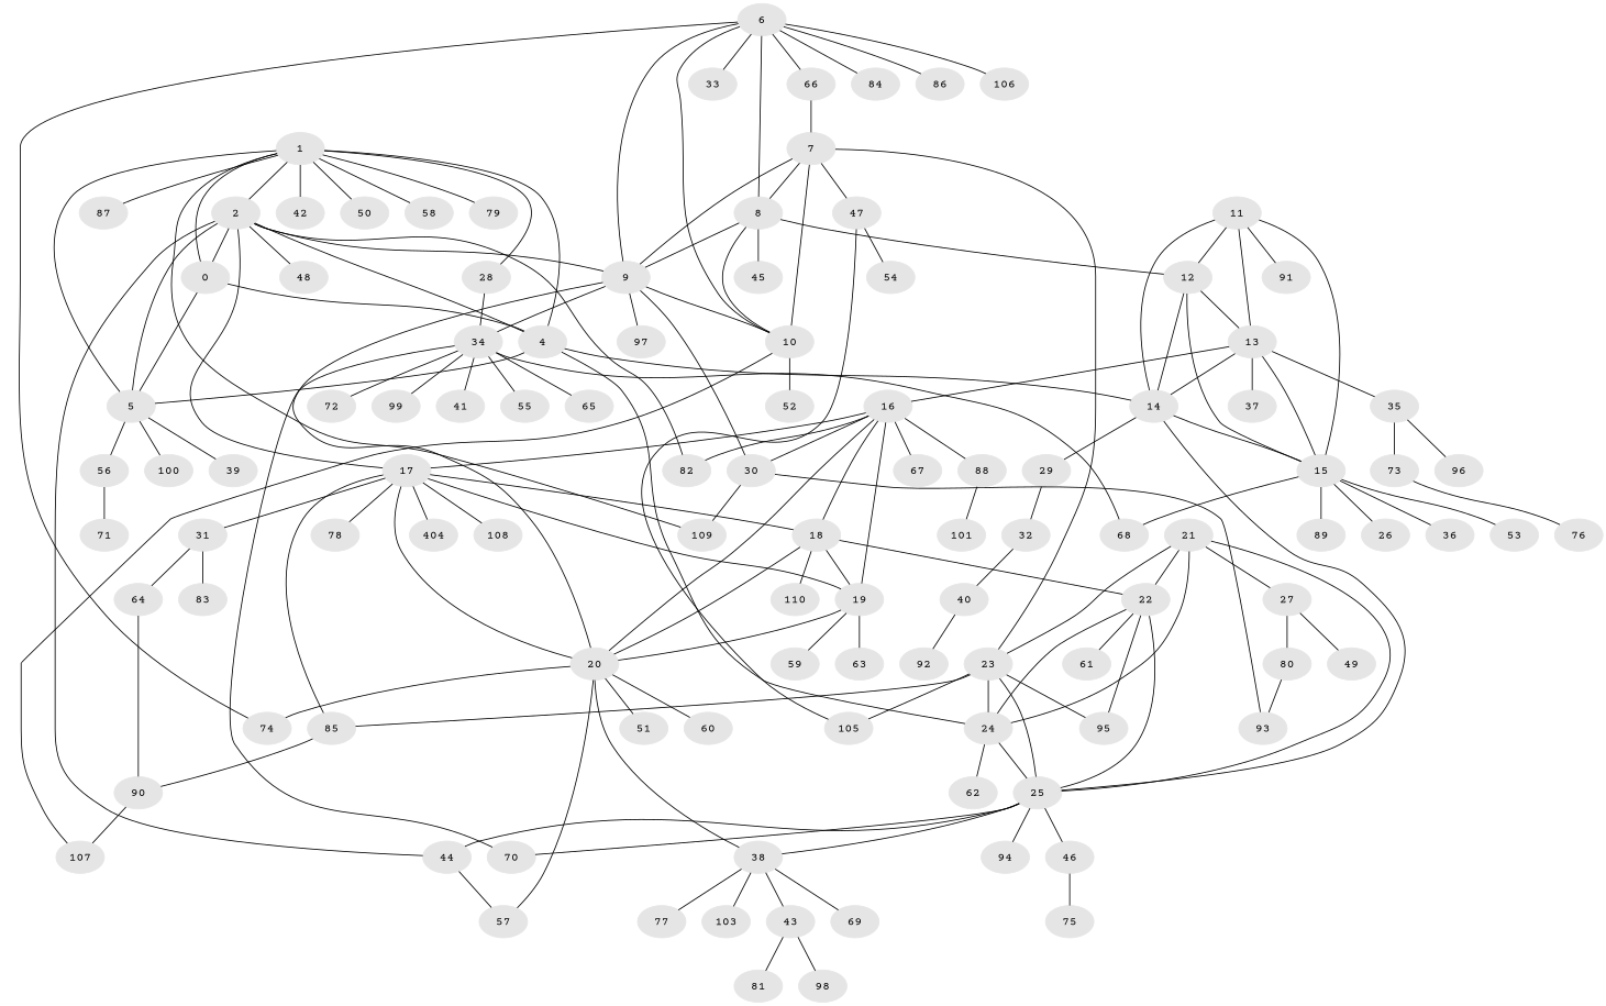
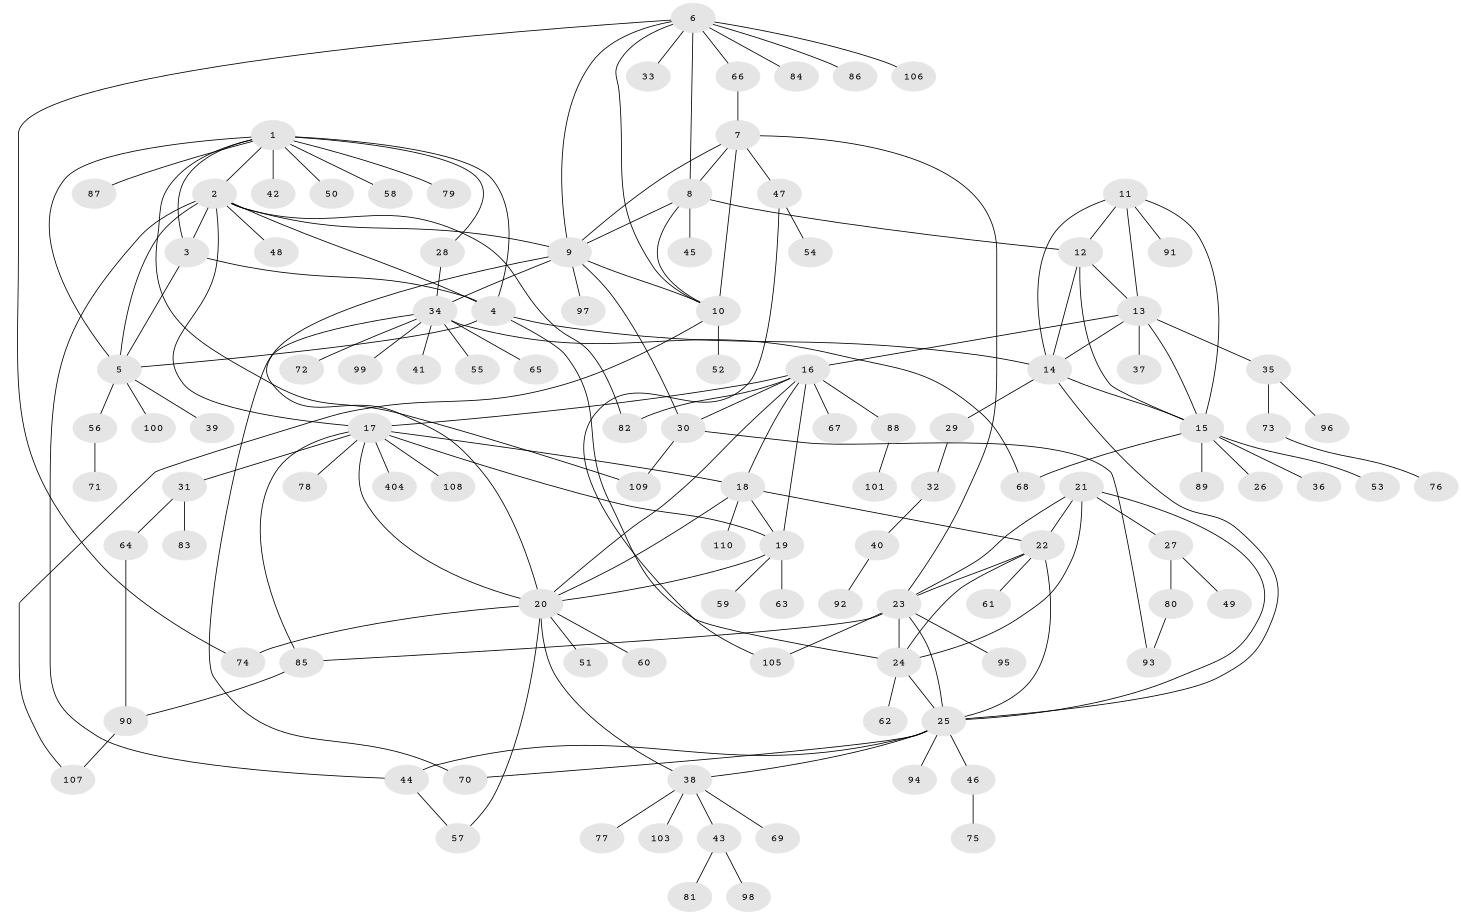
  graph {
    fontname="Courier Prime"
    node [color=gray90 fontname="Courier Prime" style=filled]
    edge [fontname="Courier Prime"]
    1
    2
-   3 [label=0]
+   3
    4
    5
    28
    42
    50
    58
    79
    87
    109
    9
    17
    44
    48
    82
    14
    24
    39
    56
    100
    34
    10
    20
    30
    97
    18
    19
    31
    78
    85
    n33 [label=404]
    108
    57
    15
    25
    29
    62
    71
    6
    8
    33
    66
    74
    84
    86
    106
    7
    23
    47
    12
    45
    52
    107
    95
    105
    54
    13
    38
    51
    60
    93
    68
    70
    41
    55
    65
    72
    99
    11
    91
    16
    35
    37
    26
    36
    53
    89
    67
    88
    73
    96
    46
    94
    32
    22
    110
    59
    63
    101
    64
    83
    90
    61
    43
    69
    77
    103
    21
    27
    49
    80
    75
    40
    92
    76
    81
    98
    1 -- 2
    1 -- 3
    1 -- 4
    1 -- 5
    1 -- 28
    1 -- 42
    1 -- 50
    1 -- 58
    1 -- 79
    1 -- 87
    1 -- 109
    2 -- 3
    2 -- 4
    2 -- 5
    2 -- 9
    2 -- 17
    2 -- 44
    2 -- 48
    2 -- 82
    3 -- 4
    3 -- 5
    4 -- 5
    4 -- 14
    4 -- 24
    5 -- 39
    5 -- 56
    5 -- 100
    28 -- 34
    9 -- 34
    9 -- 10
    9 -- 20
    9 -- 30
    9 -- 97
    17 -- 20
    17 -- 18
    17 -- 19
    17 -- 31
    17 -- 78
    17 -- 85
    17 -- n33
    17 -- 108
    44 -- 57
    14 -- 15
    14 -- 25
    14 -- 29
    24 -- 25
    24 -- 62
    56 -- 71
    34 -- 68
    34 -- 70
    34 -- 41
    34 -- 55
    34 -- 65
    34 -- 72
    34 -- 99
    10 -- 52
    10 -- 107
    20 -- 57
    20 -- 74
    20 -- 38
    20 -- 51
    20 -- 60
    30 -- 109
    30 -- 93
    18 -- 20
    18 -- 19
    18 -- 22
    18 -- 110
    19 -- 20
    19 -- 59
    19 -- 63
    31 -- 64
    31 -- 83
    85 -- 90
    15 -- 68
    15 -- 26
    15 -- 36
    15 -- 53
    15 -- 89
    25 -- 44
    25 -- 38
    25 -- 70
    25 -- 46
    25 -- 94
    29 -- 32
    6 -- 9
    6 -- 10
    6 -- 8
    6 -- 33
    6 -- 66
    6 -- 74
    6 -- 84
    6 -- 86
    6 -- 106
    8 -- 9
    8 -- 10
    8 -- 12
    8 -- 45
    66 -- 7
    7 -- 9
    7 -- 10
    7 -- 8
    7 -- 23
    7 -- 47
    23 -- 24
    23 -- 85
    23 -- 25
    23 -- 95
    23 -- 105
    47 -- 105
    47 -- 54
    12 -- 14
    12 -- 15
    12 -- 13
    13 -- 14
    13 -- 15
    13 -- 16
    13 -- 35
    13 -- 37
    38 -- 43
    38 -- 69
    38 -- 77
    38 -- 103
    11 -- 14
    11 -- 15
    11 -- 12
    11 -- 13
    11 -- 91
    16 -- 17
    16 -- 82
    16 -- 20
    16 -- 30
    16 -- 18
    16 -- 19
    16 -- 67
    16 -- 88
    35 -- 73
    35 -- 96
    88 -- 101
    73 -- 76
    46 -- 75
    32 -- 40
    22 -- 24
    22 -- 25
-   22 -- 95
+   22 -- 23
    22 -- 61
    64 -- 90
    90 -- 107
    43 -- 81
    43 -- 98
    21 -- 24
    21 -- 25
    21 -- 23
    21 -- 22
    21 -- 27
    27 -- 49
    27 -- 80
    80 -- 93
    40 -- 92
  }
